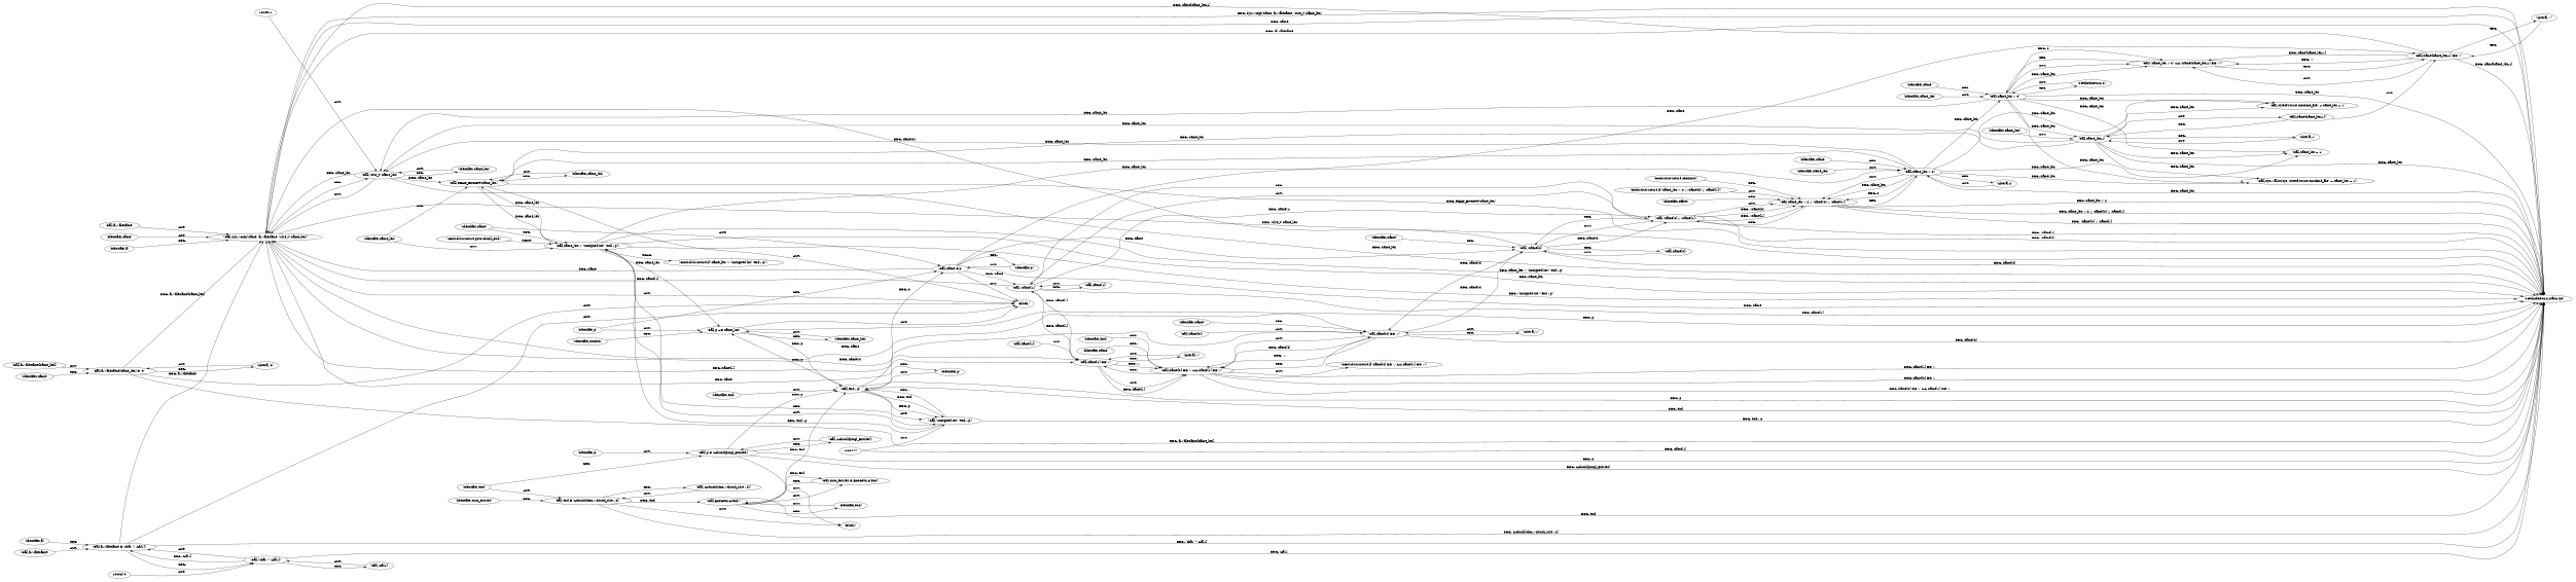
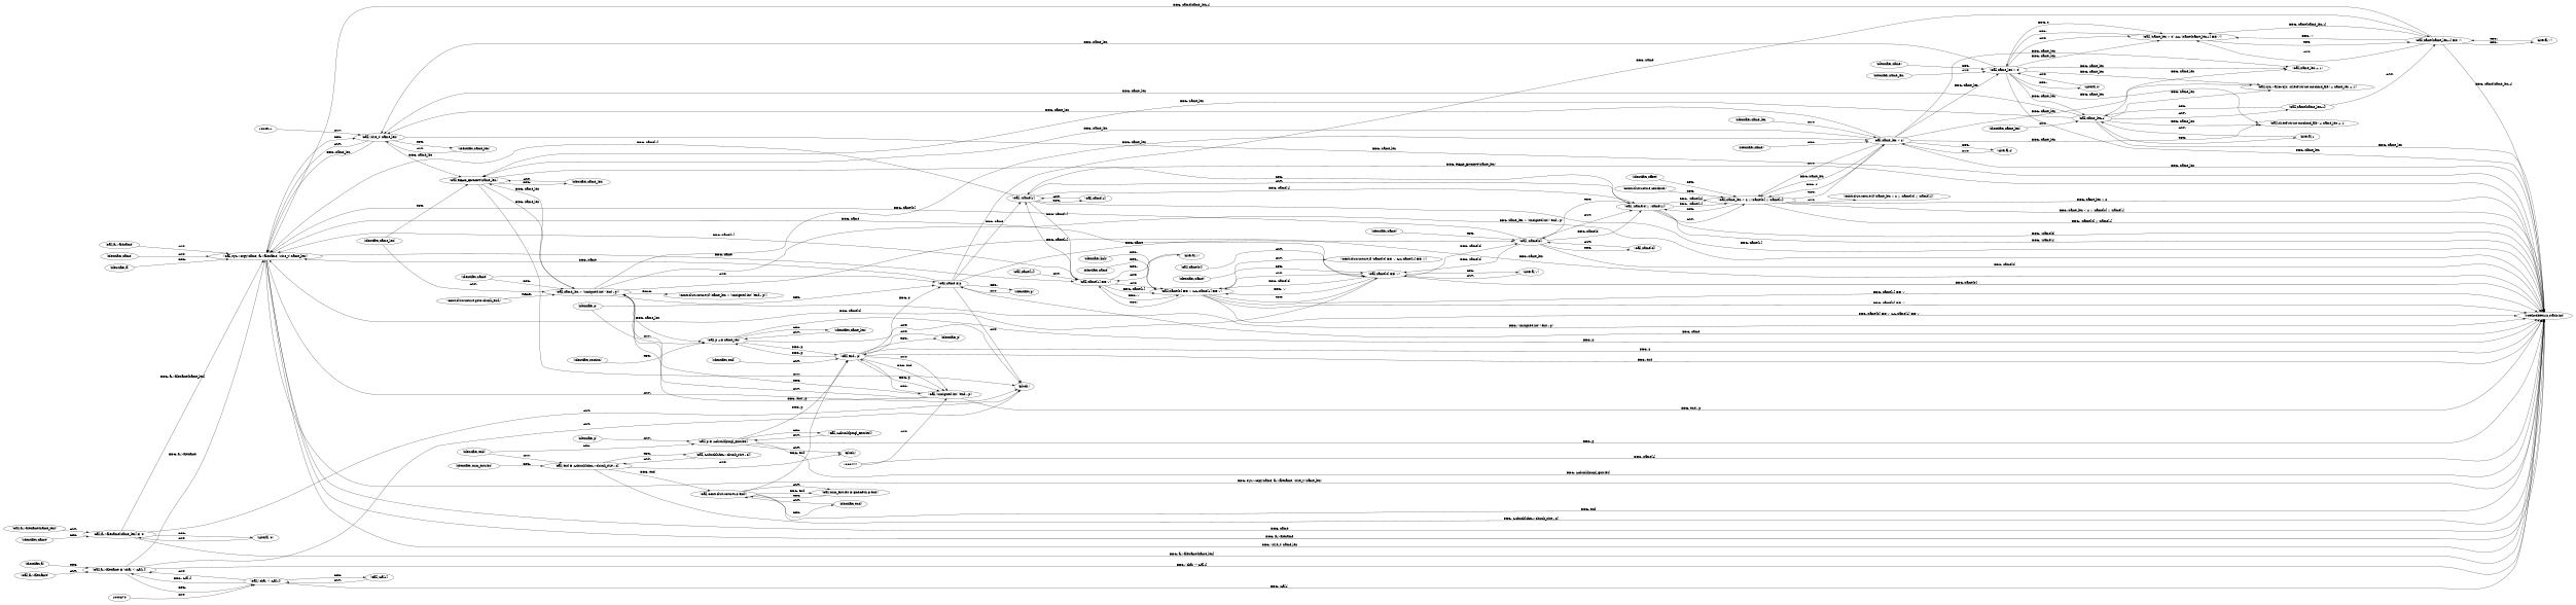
  digraph {
    rankdir=LR
    n1 [label="(Call,sys->copy(name, fi->filename, (size_t) name_len))"]
    n2 [label="(Call,(size_t) name_len)"]
    n3 [label="(Call,name[1] == ':')"]
    n4 [label="(Call,name[0] == ':')"]
    n5 [label="(Block,)"]
    n6 [label="(MethodReturn,static int)"]
    n7 [label="(Call,READ_ENCINT(name_len))"]
    n8 [label="(Identifier,name_len)"]
    n9 [label="(Call,!name[1])"]
    n10 [label="(Call,name[0] == ':' && name[1] == ':')"]
    n11 [label="(Literal,':')"]
    n12 [label="(Call,!name[0])"]
    n13 [label="(Literal,':')"]
    n14 [label="(Call,!name[0] || !name[1])"]
    n15 [label="(Call,name[1])"]
    n16 [label="(Call,name_len < 2 || !name[0] || !name[1])"]
    n17 [label="(Call,name = p)"]
    n18 [label="(Call,name[name_len-1] == '/')"]
    n19 [label="(Identifier,p)"]
    n20 [label="(Call,(name_len > 0) && (name[name_len-1] == '/'))"]
    n21 [label="(Literal,'/')"]
    n22 [label="(Call,name[0])"]
    n23 [label="(Call,end - p)"]
    n24 [label="(Call,p += name_len)"]
    n25 [label="(Call,(unsigned int) (end - p))"]
    n26 [label="(Identifier,p)"]
    n27 [label="(Identifier,name_len)"]
    n28 [label="(Call,name_len > (unsigned int) (end - p))"]
-   n29 [label="(Call,EndGetI16(end))"]
+   n29 [label="(Call,ControlStructure16(end))"]
    n30 [label="(Call,num_entries = EndGetI16(end))"]
    n31 [label="(Identifier,end)"]
    n32 [label="(Call,end = &chunk[chm->chunk_size - 2])"]
    n33 [label="(Call,&chunk[chm->chunk_size - 2])"]
    n34 [label="(Block,)"]
    n35 [label="(Call,p = &chunk[pmgl_Entries])"]
    n36 [label="(Call,&chunk[pmgl_Entries])"]
    n37 [label="(Call,name_len < 2)"]
    n38 [label="(ControlStructure,if (name_len > (unsigned int) (end - p)))"]
    n39 [label="(Identifier,name_len)"]
    n40 [label="(Call,sys->alloc(sys, sizeof(struct mschmd_file) + name_len + 1))"]
    n41 [label="(Call,sizeof(struct mschmd_file) + name_len + 1)"]
    n42 [label="(Call,name_len + 1)"]
    n43 [label="(Call,name_len > 0)"]
    n44 [label="(Literal,2)"]
    n45 [label="(Call,name_len-1)"]
    n46 [label="(Literal,1)"]
    n47 [label="(Call,name[name_len-1])"]
-   n48 [label="(MethodReturn,0)"]
+   n48 [label="(Literal,0)"]
    n49 [label="(ControlStructure,if (name_len < 2 || !name[0] || !name[1]))"]
    n50 [label="(ControlStructure,if (name[0] == ':' && name[1] == ':'))"]
    n51 [label="(Call,fi->filename = (char *) &fi[1])"]
    n52 [label="(Call,(char *) &fi[1])"]
    n53 [label="(Call,&fi[1])"]
    n54 [label="(Call,fi->filename[name_len] = '\0')"]
    n55 [label="(Literal,'\0')"]
    n56 [label="(Identifier,section)"]
    n57 [label="(Identifier,num_entries)"]
    n58 [label="(ControlStructure,goto chunk_end;)"]
    n59 [label="(Identifier,name_len)"]
    n60 [label="(Identifier,offset)"]
    n61 [label="(Identifier,name_len)"]
    n62 [label="(Call,fi->filename)"]
    n63 [label="(Identifier,name)"]
    n64 [label="(Identifier,fi)"]
    n65 [label="(Identifier,name)"]
    n66 [label="(Identifier,link)"]
    n67 [label="(Call,name[1])"]
    n68 [label="(Call,fi->filename)"]
    n69 [label="(ControlStructure,continue;)"]
    n70 [label="(Identifier,name)"]
    n71 [label="(Identifier,p)"]
    n72 [label="(Identifier,p)"]
    n73 [label="(Identifier,name)"]
    n74 [label="(Identifier,name_len)"]
    n75 [label="(Call,fi->filename[name_len])"]
    n76 [label="(Identifier,name)"]
    n77 [label="(Identifier,fi)"]
    n78 [label="(Identifier,name)"]
    n79 [label="(Identifier,name)"]
    n80 [label="(Identifier,end)"]
    n81 [label="(Identifier,name)"]
    n82 [label="(Identifier,end)"]
    n83 [label="(Call,name[0])"]
    n84 [label="(Identifier,name_len)"]
    1000911
    1000777
    1000870
    n1 -> n2 [label="CFG: "]
    n1 -> n3 [label="DDG: name"]
    n1 -> n4 [label="DDG: name"]
    n1 -> n5 [label="AST: "]
    n1 -> n6 [label="DDG: sys->copy(name, fi->filename, (size_t) name_len)"]
    n1 -> n6 [label="DDG: name"]
    n1 -> n6 [label="DDG: fi->filename"]
    n1 -> n6 [label="DDG: (size_t) name_len"]
    n2 -> n1 [label="AST: "]
    n2 -> n1 [label="DDG: name_len"]
    n2 -> n6 [label="DDG: name_len"]
    n2 -> n7 [label="DDG: name_len"]
    n2 -> n8 [label="CFG: "]
    n3 -> n1 [label="DDG: name[1]"]
    n3 -> n9 [label="DDG: name[1]"]
    n3 -> n10 [label="AST: "]
    n3 -> n10 [label="DDG: name[1]"]
    n3 -> n10 [label="DDG: ':'"]
    n3 -> n11 [label="CFG: "]
    n4 -> n1 [label="DDG: name[0]"]
    n4 -> n6 [label="DDG: name[0]"]
    n4 -> n10 [label="AST: "]
    n4 -> n10 [label="DDG: name[0]"]
    n4 -> n10 [label="DDG: ':'"]
    n4 -> n12 [label="DDG: name[0]"]
    n4 -> n13 [label="CFG: "]
    n7 -> n5 [label="AST: "]
    n7 -> n6 [label="DDG: READ_ENCINT(name_len)"]
    n7 -> n28 [label="DDG: name_len"]
    n7 -> n39 [label="CFG: "]
    n8 -> n2 [label="AST: "]
    n9 -> n1 [label="DDG: name[1]"]
    n9 -> n3 [label="DDG: name[1]"]
    n9 -> n6 [label="DDG: name[1]"]
    n9 -> n14 [label="AST: "]
    n9 -> n14 [label="DDG: name[1]"]
    n9 -> n15 [label="CFG: "]
    n10 -> n3 [label="CFG: "]
    n10 -> n4 [label="CFG: "]
    n10 -> n6 [label="DDG: name[0] == ':' && name[1] == ':'"]
    n10 -> n6 [label="DDG: name[1] == ':'"]
    n10 -> n6 [label="DDG: name[0] == ':'"]
    n10 -> n50 [label="AST: "]
    n11 -> n3 [label="AST: "]
    n12 -> n1 [label="DDG: name[0]"]
    n12 -> n4 [label="DDG: name[0]"]
    n12 -> n6 [label="DDG: name[0]"]
    n12 -> n14 [label="AST: "]
    n12 -> n14 [label="DDG: name[0]"]
    n12 -> n22 [label="CFG: "]
    n13 -> n4 [label="AST: "]
    n14 -> n6 [label="DDG: !name[0]"]
    n14 -> n6 [label="DDG: !name[1]"]
    n14 -> n9 [label="CFG: "]
    n14 -> n12 [label="CFG: "]
    n14 -> n16 [label="AST: "]
    n14 -> n16 [label="DDG: !name[0]"]
    n14 -> n16 [label="DDG: !name[1]"]
    n15 -> n9 [label="AST: "]
    n16 -> n6 [label="DDG: name_len < 2"]
    n16 -> n6 [label="DDG: name_len < 2 || !name[0] || !name[1]"]
    n16 -> n6 [label="DDG: !name[0] || !name[1]"]
    n16 -> n14 [label="CFG: "]
    n16 -> n37 [label="CFG: "]
-   n49 -> n16 [label="AST: "]
+   n16 -> n49 [label="AST: "]
    n17 -> n1 [label="DDG: name"]
    n17 -> n5 [label="AST: "]
    n17 -> n6 [label="DDG: name"]
    n17 -> n9 [label="DDG: name"]
    n17 -> n12 [label="DDG: name"]
    n17 -> n18 [label="DDG: name"]
    n17 -> n19 [label="CFG: "]
    n18 -> n1 [label="DDG: name[name_len-1]"]
    n18 -> n6 [label="DDG: name[name_len-1]"]
    n18 -> n20 [label="AST: "]
    n18 -> n20 [label="DDG: name[name_len-1]"]
    n18 -> n20 [label="DDG: '/'"]
    n18 -> n21 [label="CFG: "]
    n19 -> n17 [label="AST: "]
    n20 -> n18 [label="CFG: "]
    n20 -> n43 [label="CFG: "]
    n21 -> n18 [label="CFG: "]
    n22 -> n12 [label="AST: "]
    n23 -> n6 [label="DDG: p"]
    n23 -> n6 [label="DDG: end"]
    n23 -> n17 [label="DDG: p"]
    n23 -> n24 [label="DDG: p"]
    n23 -> n25 [label="AST: "]
    n23 -> n25 [label="DDG: end"]
    n23 -> n25 [label="DDG: p"]
    n23 -> n26 [label="CFG: "]
    n24 -> n5 [label="AST: "]
    n24 -> n6 [label="DDG: p"]
    n24 -> n23 [label="DDG: p"]
    n24 -> n27 [label="CFG: "]
    n25 -> n6 [label="DDG: end - p"]
    n25 -> n23 [label="CFG: "]
    n25 -> n28 [label="AST: "]
    n25 -> n28 [label="DDG: end - p"]
    n26 -> n23 [label="AST: "]
    n27 -> n24 [label="AST: "]
    n28 -> n6 [label="DDG: (unsigned int) (end - p)"]
    n28 -> n6 [label="DDG: name_len > (unsigned int) (end - p)"]
    n28 -> n6 [label="DDG: name_len"]
    n28 -> n7 [label="DDG: name_len"]
    n28 -> n24 [label="DDG: name_len"]
    n28 -> n25 [label="CFG: "]
    n28 -> n37 [label="DDG: name_len"]
    n28 -> n38 [label="READ: "]
    n29 -> n6 [label="DDG: end"]
    n29 -> n23 [label="DDG: end"]
    n29 -> n30 [label="AST: "]
    n29 -> n30 [label="DDG: end"]
    n29 -> n31 [label="CFG: "]
    n30 -> n29 [label="CFG: "]
    n31 -> n29 [label="AST: "]
    n32 -> n6 [label="DDG: &chunk[chm->chunk_size - 2]"]
    n32 -> n29 [label="DDG: end"]
    n32 -> n33 [label="CFG: "]
    n32 -> n34 [label="AST: "]
    n33 -> n32 [label="AST: "]
    n35 -> n6 [label="DDG: p"]
    n35 -> n6 [label="DDG: &chunk[pmgl_Entries]"]
    n35 -> n23 [label="DDG: p"]
    n35 -> n34 [label="AST: "]
    n35 -> n36 [label="CFG: "]
    n36 -> n35 [label="AST: "]
    n37 -> n2 [label="DDG: name_len"]
    n37 -> n6 [label="DDG: name_len"]
    n37 -> n7 [label="DDG: name_len"]
    n37 -> n16 [label="AST: "]
    n37 -> n16 [label="DDG: name_len"]
    n37 -> n16 [label="DDG: 2"]
    n37 -> n40 [label="DDG: name_len"]
    n37 -> n41 [label="DDG: name_len"]
    n37 -> n42 [label="DDG: name_len"]
    n37 -> n43 [label="DDG: name_len"]
    n37 -> n44 [label="CFG: "]
    n39 -> n7 [label="AST: "]
    n43 -> n2 [label="DDG: name_len"]
    n43 -> n6 [label="DDG: name_len"]
    n43 -> n20 [label="AST: "]
    n43 -> n20 [label="DDG: name_len"]
    n43 -> n20 [label="DDG: 0"]
    n43 -> n40 [label="DDG: name_len"]
    n43 -> n41 [label="DDG: name_len"]
    n43 -> n42 [label="DDG: name_len"]
    n43 -> n45 [label="DDG: name_len"]
    n43 -> n48 [label="CFG: "]
    n44 -> n37 [label="AST: "]
    n45 -> n2 [label="DDG: name_len"]
    n45 -> n6 [label="DDG: name_len"]
    n45 -> n7 [label="DDG: name_len"]
    n45 -> n40 [label="DDG: name_len"]
    n45 -> n41 [label="DDG: name_len"]
    n45 -> n42 [label="DDG: name_len"]
    n45 -> n46 [label="CFG: "]
    n45 -> n47 [label="AST: "]
    n46 -> n45 [label="AST: "]
    n47 -> n18 [label="AST: "]
    n47 -> n45 [label="CFG: "]
    n48 -> n43 [label="AST: "]
    n51 -> n1 [label="DDG: fi->filename"]
    n51 -> n5 [label="AST: "]
    n51 -> n6 [label="DDG: (char *) &fi[1]"]
    n51 -> n52 [label="CFG: "]
    n52 -> n6 [label="DDG: &fi[1]"]
    n52 -> n51 [label="AST: "]
    n52 -> n51 [label="DDG: &fi[1]"]
    n52 -> n53 [label="CFG: "]
    n53 -> n52 [label="AST: "]
    n54 -> n1 [label="DDG: fi->filename[name_len]"]
    n54 -> n5 [label="AST: "]
    n54 -> n6 [label="DDG: fi->filename[name_len]"]
    n54 -> n55 [label="CFG: "]
    n55 -> n54 [label="AST: "]
    n56 -> n24 [label="CFG: "]
    n57 -> n32 [label="CFG: "]
    n58 -> n28 [label="READ: "]
    n59 -> n43 [label="AST: "]
    n60 -> n16 [label="CFG: "]
    n61 -> n7 [label="CFG: "]
    n61 -> n28 [label="AST: "]
    n62 -> n1 [label="AST: "]
    n63 -> n37 [label="CFG: "]
    n64 -> n51 [label="CFG: "]
    n65 -> n4 [label="CFG: "]
    n66 -> n10 [label="CFG: "]
    n67 -> n3 [label="AST: "]
    n68 -> n51 [label="AST: "]
    n69 -> n16 [label="CFG: "]
    n70 -> n10 [label="CFG: "]
    n71 -> n35 [label="AST: "]
    n72 -> n17 [label="CFG: "]
    n72 -> n24 [label="AST: "]
    n73 -> n1 [label="AST: "]
    n74 -> n45 [label="AST: "]
    n75 -> n54 [label="AST: "]
    n76 -> n12 [label="CFG: "]
    n77 -> n1 [label="CFG: "]
    n78 -> n17 [label="AST: "]
    n78 -> n28 [label="CFG: "]
    n79 -> n43 [label="CFG: "]
    n80 -> n23 [label="AST: "]
    n81 -> n54 [label="CFG: "]
    n82 -> n32 [label="AST: "]
    n82 -> n35 [label="CFG: "]
    n83 -> n4 [label="AST: "]
    n84 -> n37 [label="AST: "]
    1000911 -> n2 [label="AST: "]
    1000777 -> n6 [label="DDG: name[1]"]
    1000777 -> n25 [label="AST: "]
    1000870 -> n52 [label="AST: "]
  }
